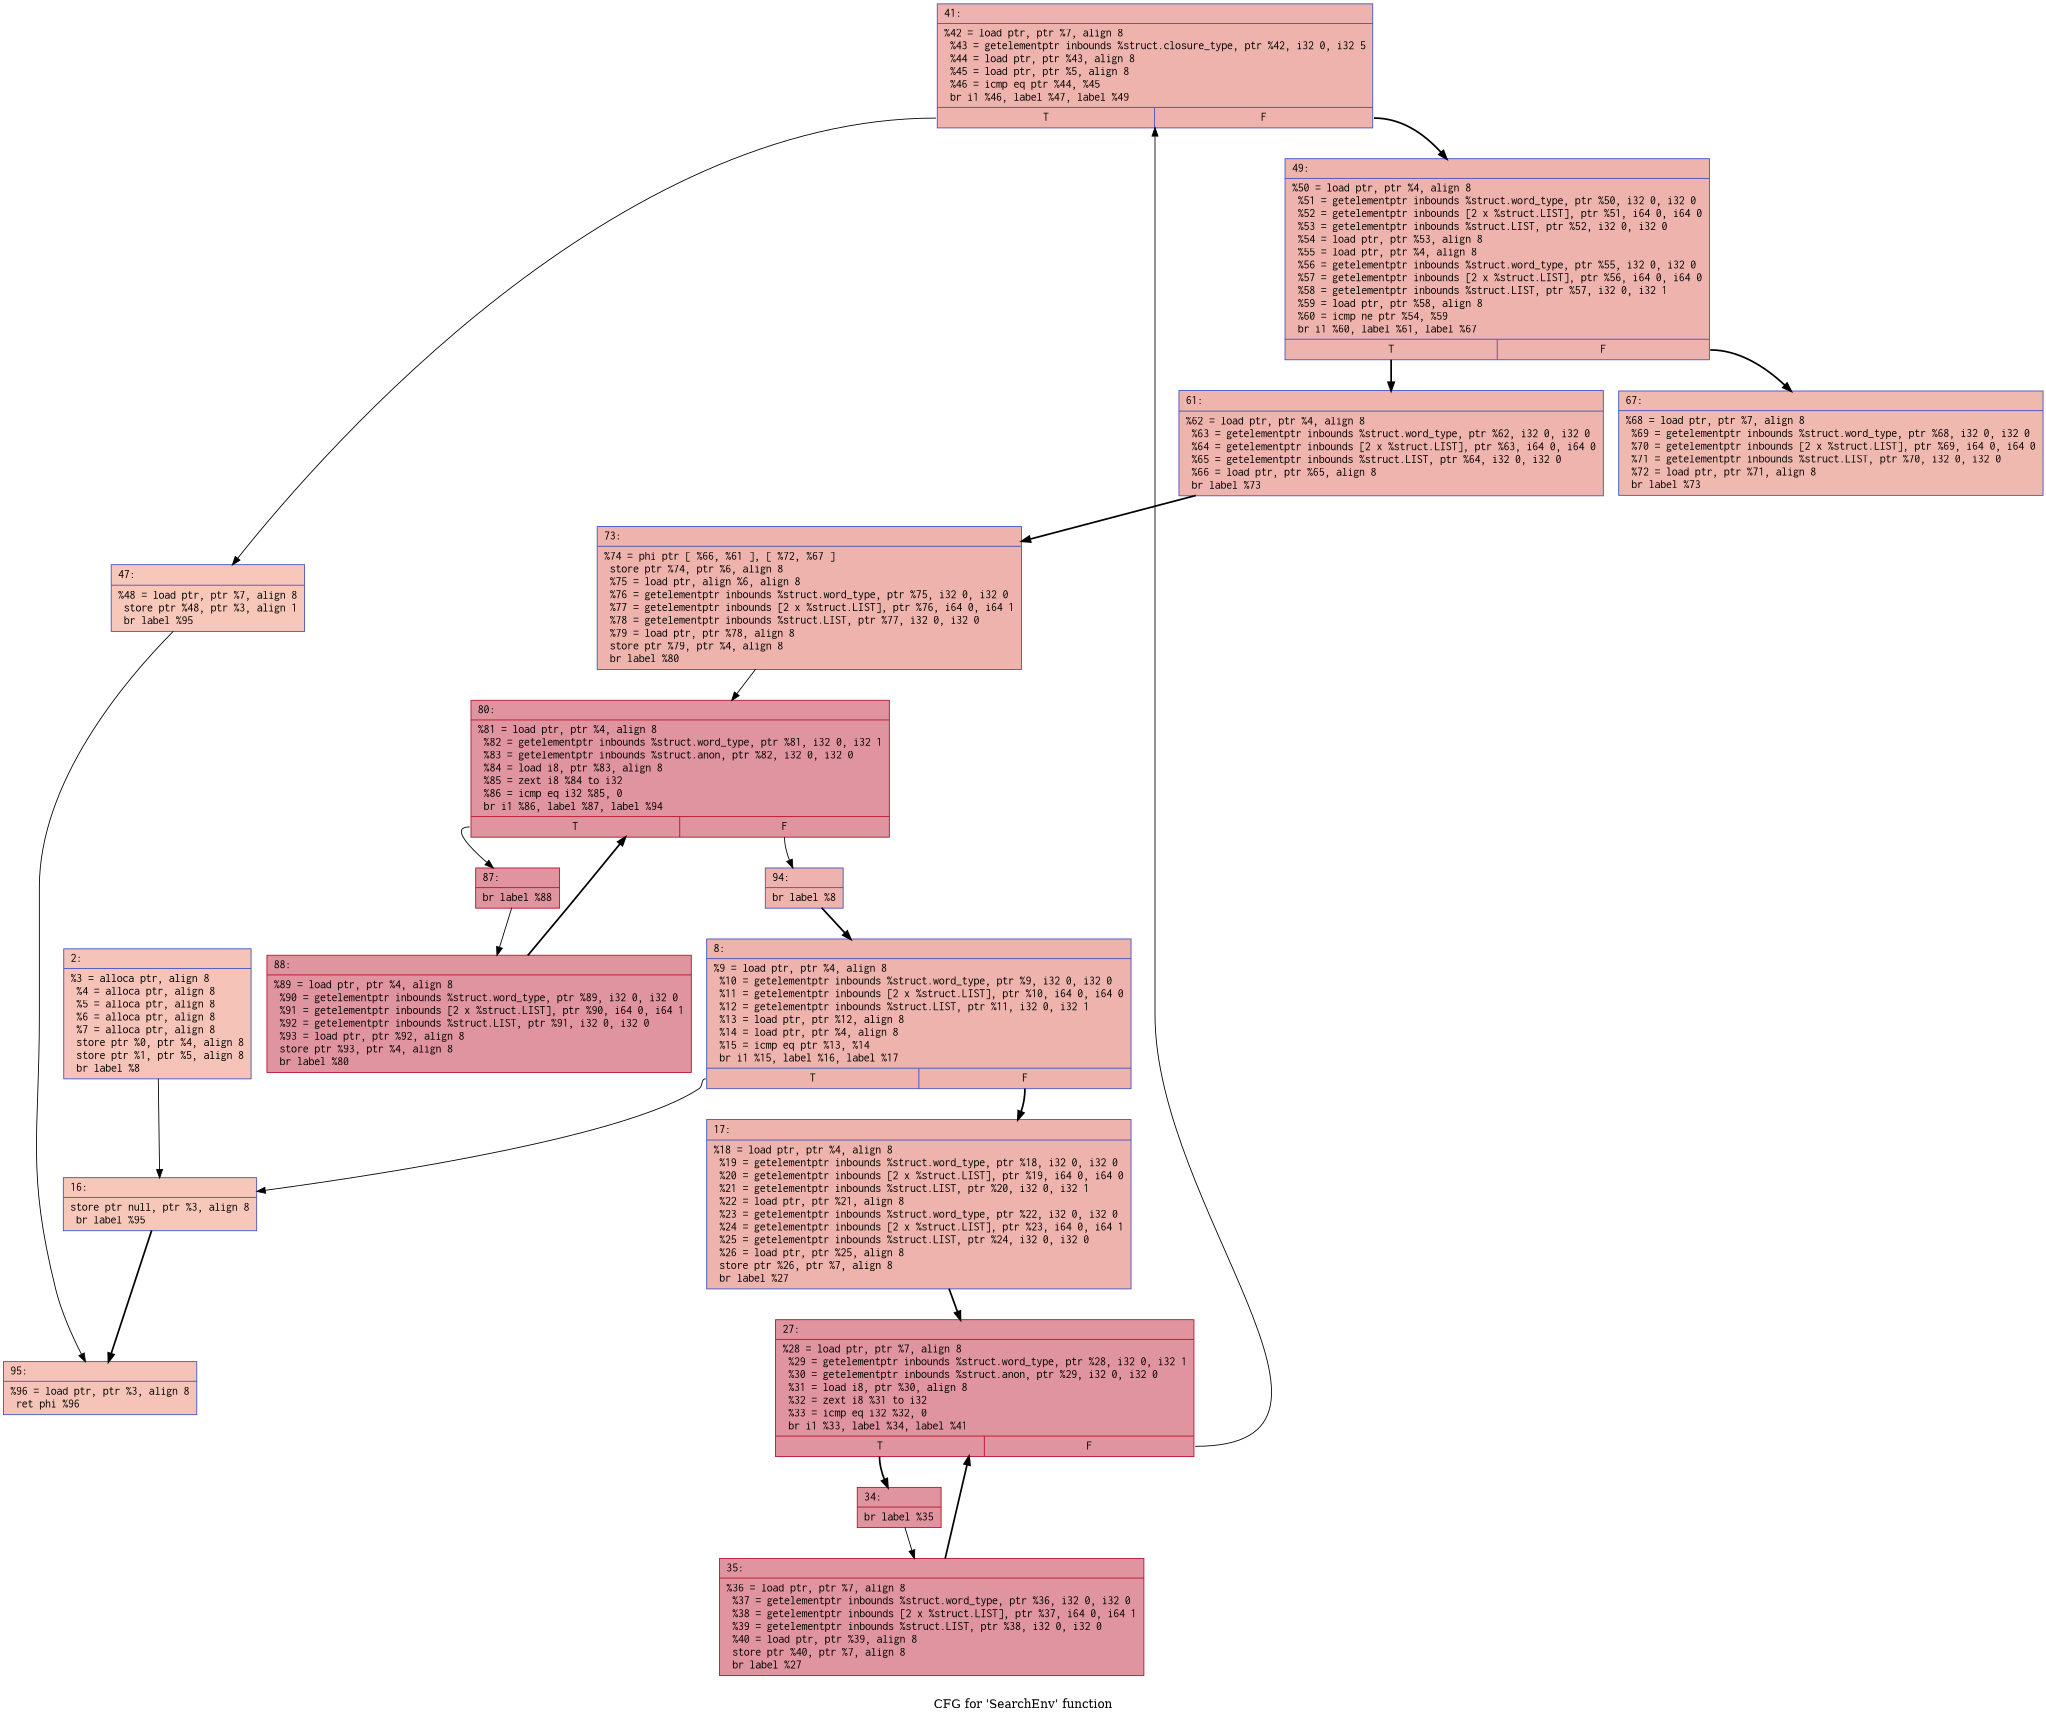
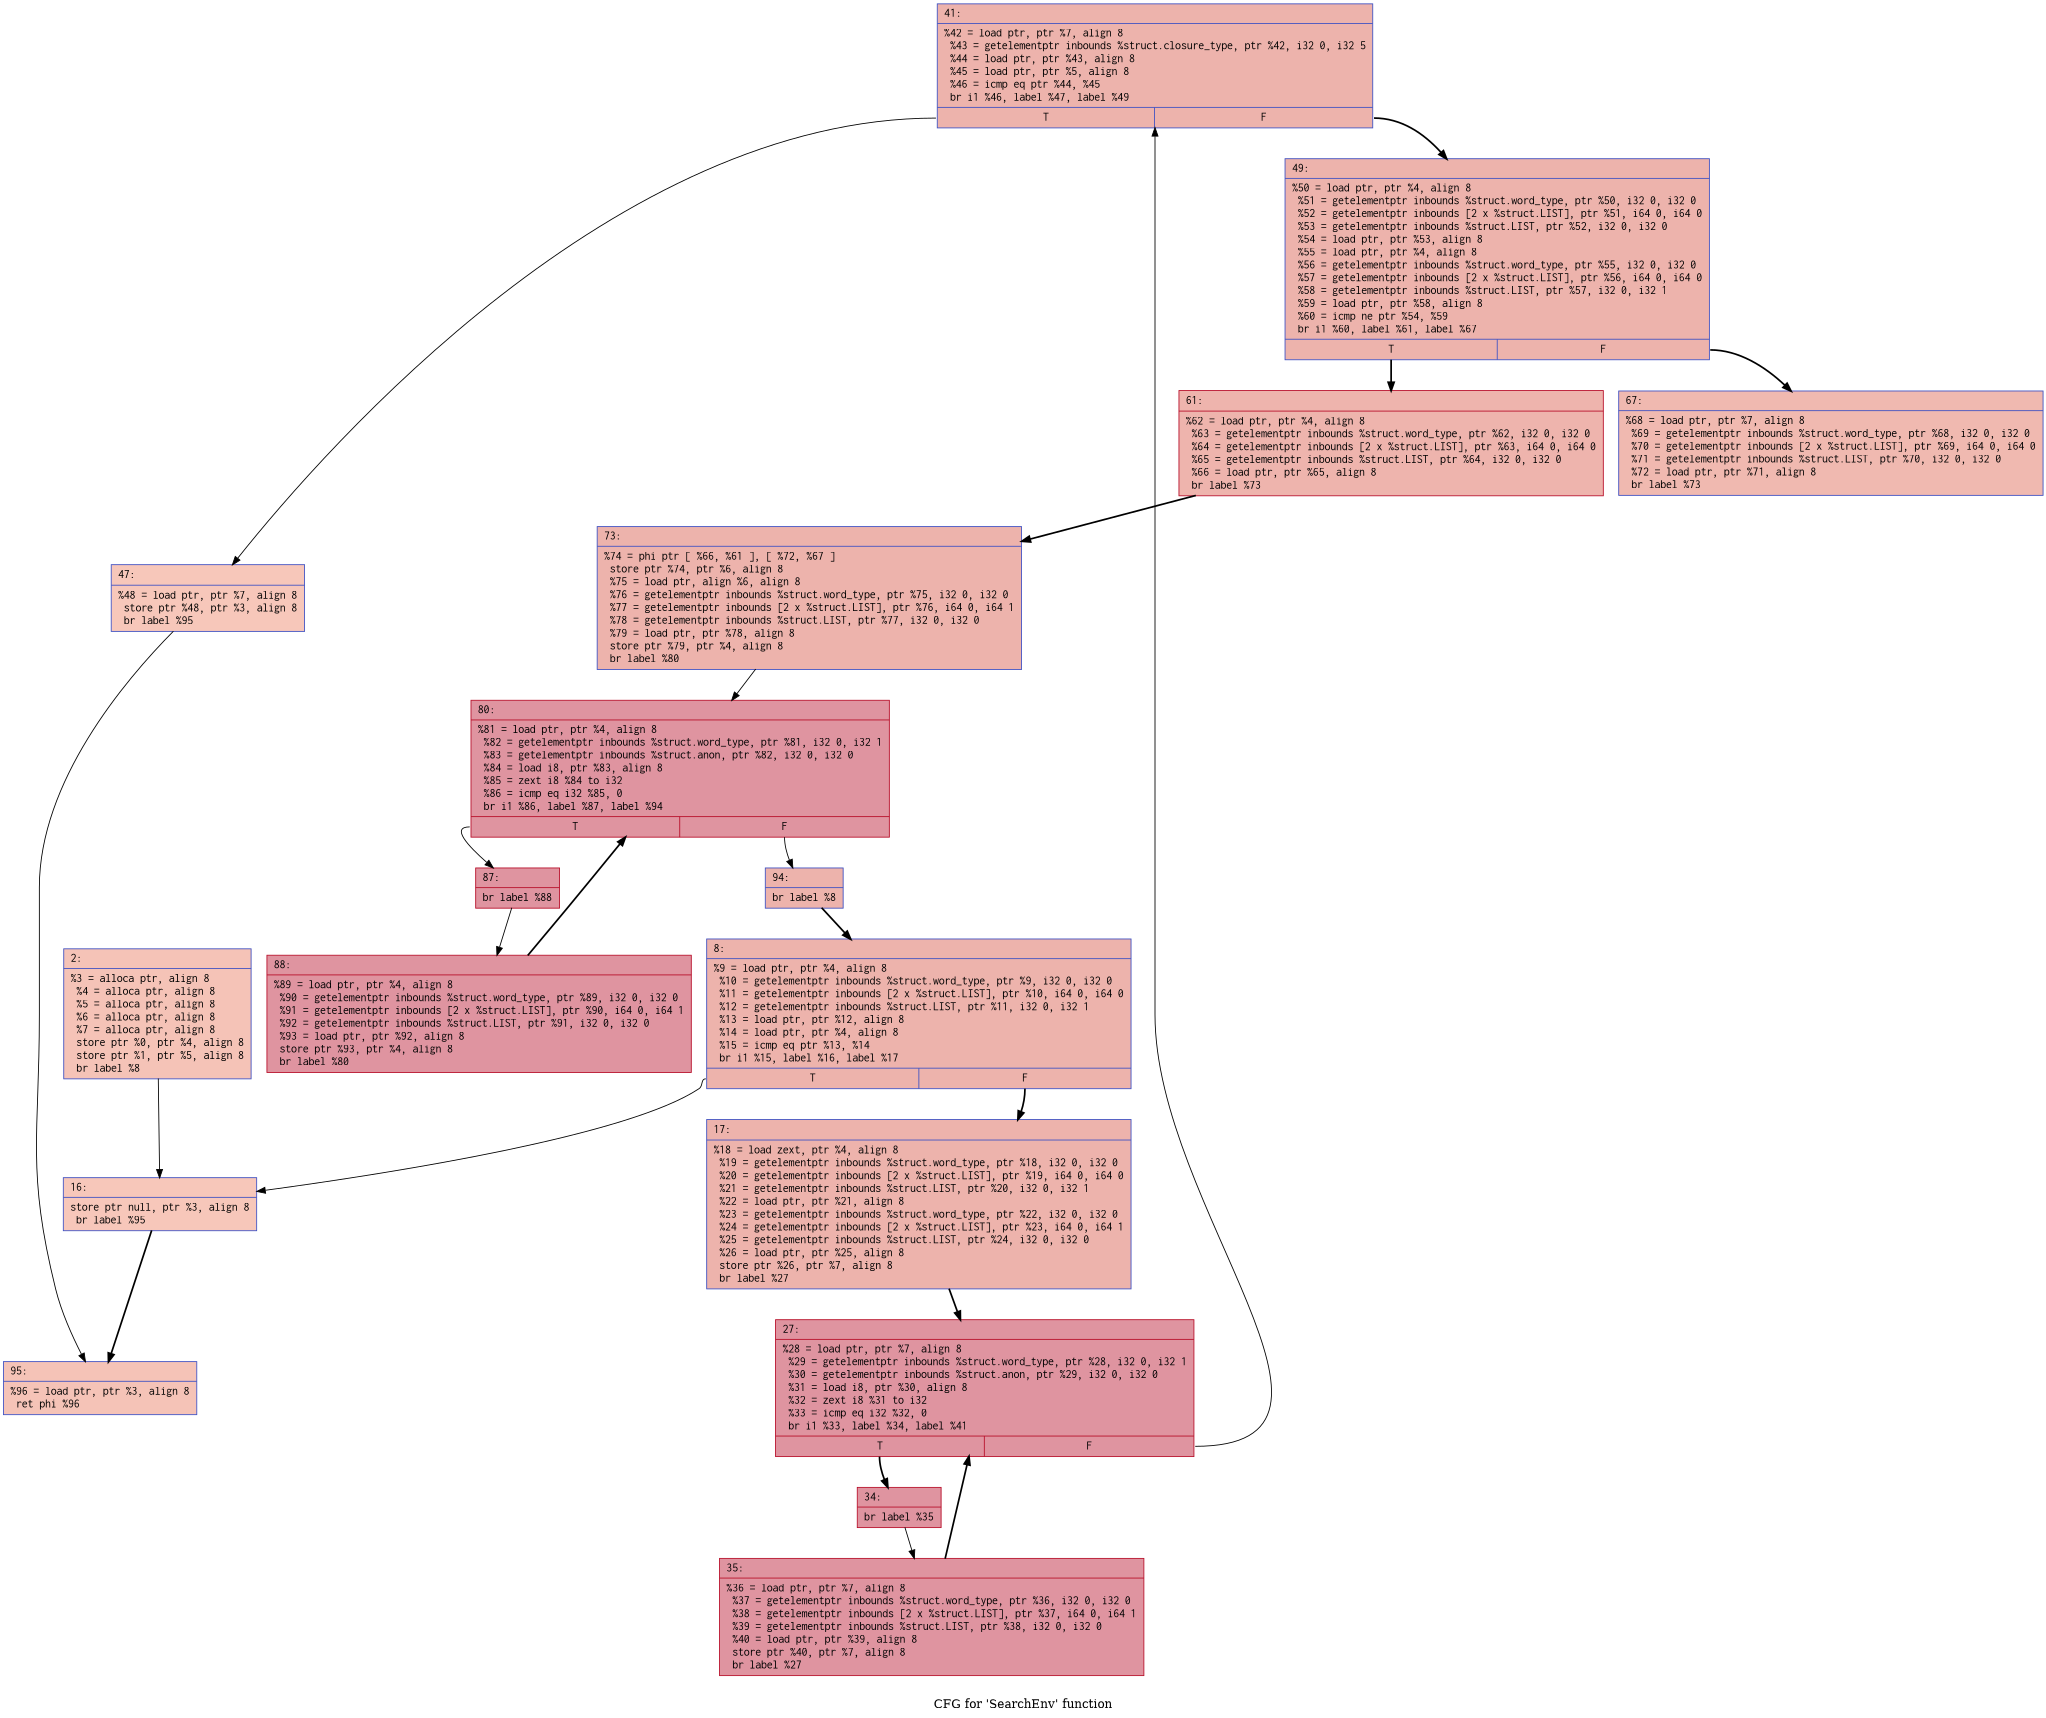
  digraph {
    label="CFG for 'SearchEnv' function"
    node [color="#3d50c3ff" fillcolor="#d6524470" fontname=Courier shape=record style=filled]
    edge [style=bold]
    n1 [fillcolor="#e8765c70" label="{2:\l|  %3 = alloca ptr, align 8\l  %4 = alloca ptr, align 8\l  %5 = alloca ptr, align 8\l  %6 = alloca ptr, align 8\l  %7 = alloca ptr, align 8\l  store ptr %0, ptr %4, align 8\l  store ptr %1, ptr %5, align 8\l  br label %8\l}"]
    n2 [fillcolor="#ec7f6370" label="{16:\l|  store ptr null, ptr %3, align 8\l  br label %95\l}"]
    n3 [label="{8:\l|  %9 = load ptr, ptr %4, align 8\l  %10 = getelementptr inbounds %struct.word_type, ptr %9, i32 0, i32 0\l  %11 = getelementptr inbounds [2 x %struct.LIST], ptr %10, i64 0, i64 0\l  %12 = getelementptr inbounds %struct.LIST, ptr %11, i32 0, i32 1\l  %13 = load ptr, ptr %12, align 8\l  %14 = load ptr, ptr %4, align 8\l  %15 = icmp eq ptr %13, %14\l  br i1 %15, label %16, label %17\l|{<s0>T|<s1>F}}"]
-   n4 [label="{17:\l|  %18 = load ptr, ptr %4, align 8\l  %19 = getelementptr inbounds %struct.word_type, ptr %18, i32 0, i32 0\l  %20 = getelementptr inbounds [2 x %struct.LIST], ptr %19, i64 0, i64 0\l  %21 = getelementptr inbounds %struct.LIST, ptr %20, i32 0, i32 1\l  %22 = load ptr, ptr %21, align 8\l  %23 = getelementptr inbounds %struct.word_type, ptr %22, i32 0, i32 0\l  %24 = getelementptr inbounds [2 x %struct.LIST], ptr %23, i64 0, i64 1\l  %25 = getelementptr inbounds %struct.LIST, ptr %24, i32 0, i32 0\l  %26 = load ptr, ptr %25, align 8\l  store ptr %26, ptr %7, align 8\l  br label %27\l}"]
+   n4 [label="{17:\l|  %18 = load zext, ptr %4, align 8\l  %19 = getelementptr inbounds %struct.word_type, ptr %18, i32 0, i32 0\l  %20 = getelementptr inbounds [2 x %struct.LIST], ptr %19, i64 0, i64 0\l  %21 = getelementptr inbounds %struct.LIST, ptr %20, i32 0, i32 1\l  %22 = load ptr, ptr %21, align 8\l  %23 = getelementptr inbounds %struct.word_type, ptr %22, i32 0, i32 0\l  %24 = getelementptr inbounds [2 x %struct.LIST], ptr %23, i64 0, i64 1\l  %25 = getelementptr inbounds %struct.LIST, ptr %24, i32 0, i32 0\l  %26 = load ptr, ptr %25, align 8\l  store ptr %26, ptr %7, align 8\l  br label %27\l}"]
    n5 [fillcolor="#e8765c70" label="{95:\l|  %96 = load ptr, ptr %3, align 8\l  ret phi %96\l}"]
    n6 [color="#b70d28ff" fillcolor="#b70d2870" label="{27:\l|  %28 = load ptr, ptr %7, align 8\l  %29 = getelementptr inbounds %struct.word_type, ptr %28, i32 0, i32 1\l  %30 = getelementptr inbounds %struct.anon, ptr %29, i32 0, i32 0\l  %31 = load i8, ptr %30, align 8\l  %32 = zext i8 %31 to i32\l  %33 = icmp eq i32 %32, 0\l  br i1 %33, label %34, label %41\l|{<s0>T|<s1>F}}"]
    n7 [color="#b70d28ff" fillcolor="#b70d2870" label="{34:\l|  br label %35\l}"]
    n8 [label="{41:\l|  %42 = load ptr, ptr %7, align 8\l  %43 = getelementptr inbounds %struct.closure_type, ptr %42, i32 0, i32 5\l  %44 = load ptr, ptr %43, align 8\l  %45 = load ptr, ptr %5, align 8\l  %46 = icmp eq ptr %44, %45\l  br i1 %46, label %47, label %49\l|{<s0>T|<s1>F}}"]
    n9 [color="#b70d28ff" fillcolor="#b70d2870" label="{35:\l|  %36 = load ptr, ptr %7, align 8\l  %37 = getelementptr inbounds %struct.word_type, ptr %36, i32 0, i32 0\l  %38 = getelementptr inbounds [2 x %struct.LIST], ptr %37, i64 0, i64 1\l  %39 = getelementptr inbounds %struct.LIST, ptr %38, i32 0, i32 0\l  %40 = load ptr, ptr %39, align 8\l  store ptr %40, ptr %7, align 8\l  br label %27\l}"]
-   n10 [fillcolor="#ec7f6370" label="{47:\l|  %48 = load ptr, ptr %7, align 8\l  store ptr %48, ptr %3, align 1\l  br label %95\l}"]
+   n10 [fillcolor="#ec7f6370" label="{47:\l|  %48 = load ptr, ptr %7, align 8\l  store ptr %48, ptr %3, align 8\l  br label %95\l}"]
    n11 [label="{49:\l|  %50 = load ptr, ptr %4, align 8\l  %51 = getelementptr inbounds %struct.word_type, ptr %50, i32 0, i32 0\l  %52 = getelementptr inbounds [2 x %struct.LIST], ptr %51, i64 0, i64 0\l  %53 = getelementptr inbounds %struct.LIST, ptr %52, i32 0, i32 0\l  %54 = load ptr, ptr %53, align 8\l  %55 = load ptr, ptr %4, align 8\l  %56 = getelementptr inbounds %struct.word_type, ptr %55, i32 0, i32 0\l  %57 = getelementptr inbounds [2 x %struct.LIST], ptr %56, i64 0, i64 0\l  %58 = getelementptr inbounds %struct.LIST, ptr %57, i32 0, i32 1\l  %59 = load ptr, ptr %58, align 8\l  %60 = icmp ne ptr %54, %59\l  br i1 %60, label %61, label %67\l|{<s0>T|<s1>F}}"]
-   n12 [fillcolor="#d8564670" label="{61:\l|  %62 = load ptr, ptr %4, align 8\l  %63 = getelementptr inbounds %struct.word_type, ptr %62, i32 0, i32 0\l  %64 = getelementptr inbounds [2 x %struct.LIST], ptr %63, i64 0, i64 0\l  %65 = getelementptr inbounds %struct.LIST, ptr %64, i32 0, i32 0\l  %66 = load ptr, ptr %65, align 8\l  br label %73\l}"]
+   n12 [color="#b70d28ff" fillcolor="#d8564670" label="{61:\l|  %62 = load ptr, ptr %4, align 8\l  %63 = getelementptr inbounds %struct.word_type, ptr %62, i32 0, i32 0\l  %64 = getelementptr inbounds [2 x %struct.LIST], ptr %63, i64 0, i64 0\l  %65 = getelementptr inbounds %struct.LIST, ptr %64, i32 0, i32 0\l  %66 = load ptr, ptr %65, align 8\l  br label %73\l}"]
    n13 [fillcolor="#de614d70" label="{67:\l|  %68 = load ptr, ptr %7, align 8\l  %69 = getelementptr inbounds %struct.word_type, ptr %68, i32 0, i32 0\l  %70 = getelementptr inbounds [2 x %struct.LIST], ptr %69, i64 0, i64 0\l  %71 = getelementptr inbounds %struct.LIST, ptr %70, i32 0, i32 0\l  %72 = load ptr, ptr %71, align 8\l  br label %73\l}"]
    n14 [label="{73:\l|  %74 = phi ptr [ %66, %61 ], [ %72, %67 ]\l  store ptr %74, ptr %6, align 8\l  %75 = load ptr, align %6, align 8\l  %76 = getelementptr inbounds %struct.word_type, ptr %75, i32 0, i32 0\l  %77 = getelementptr inbounds [2 x %struct.LIST], ptr %76, i64 0, i64 1\l  %78 = getelementptr inbounds %struct.LIST, ptr %77, i32 0, i32 0\l  %79 = load ptr, ptr %78, align 8\l  store ptr %79, ptr %4, align 8\l  br label %80\l}"]
    n15 [color="#b70d28ff" fillcolor="#b70d2870" label="{80:\l|  %81 = load ptr, ptr %4, align 8\l  %82 = getelementptr inbounds %struct.word_type, ptr %81, i32 0, i32 1\l  %83 = getelementptr inbounds %struct.anon, ptr %82, i32 0, i32 0\l  %84 = load i8, ptr %83, align 8\l  %85 = zext i8 %84 to i32\l  %86 = icmp eq i32 %85, 0\l  br i1 %86, label %87, label %94\l|{<s0>T|<s1>F}}"]
    n16 [color="#b70d28ff" fillcolor="#b70d2870" label="{87:\l|  br label %88\l}"]
    n17 [label="{94:\l|  br label %8\l}"]
    n18 [color="#b70d28ff" fillcolor="#b70d2870" label="{88:\l|  %89 = load ptr, ptr %4, align 8\l  %90 = getelementptr inbounds %struct.word_type, ptr %89, i32 0, i32 0\l  %91 = getelementptr inbounds [2 x %struct.LIST], ptr %90, i64 0, i64 1\l  %92 = getelementptr inbounds %struct.LIST, ptr %91, i32 0, i32 0\l  %93 = load ptr, ptr %92, align 8\l  store ptr %93, ptr %4, align 8\l  br label %80\l}"]
    n1 -> n2 [style=solid]
    n2 -> n5
    n3 -> n2 [style=solid tailport=s0]
    n3 -> n4 [tailport=s1]
    n4 -> n6
    n6 -> n7 [tailport=s0]
    n6 -> n8 [style=solid tailport=s1]
    n7 -> n9 [style=solid]
    n8 -> n10 [style=solid tailport=s0]
    n8 -> n11 [tailport=s1]
    n9 -> n6
    n10 -> n5 [style=solid]
    n11 -> n12 [tailport=s0]
    n11 -> n13 [tailport=s1]
    n12 -> n14
    n14 -> n15 [style=solid]
    n15 -> n16 [style=solid tailport=s0]
    n15 -> n17 [style=solid tailport=s1]
    n16 -> n18 [style=solid]
    n17 -> n3
    n18 -> n15
  }
